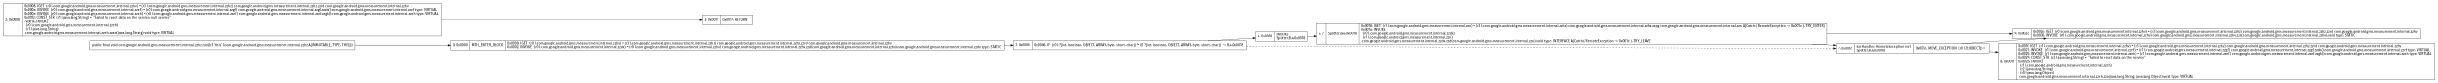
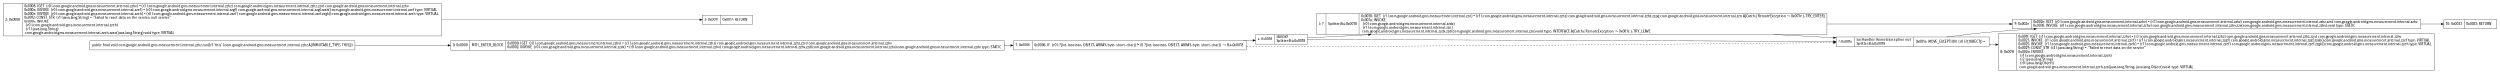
  digraph {
    fontname="Fira Sans"
    rankdir=LR
    node [fontname="Fira Sans" shape=record]
    edge [fontname="Fira Sans"]
    n1 [label="{0\:\ 0x0000|MTH_ENTER_BLOCK\l|0x0000: IGET  (r0 I:com.google.android.gms.measurement.internal.zzhv) = (r3 I:com.google.android.gms.measurement.internal.zzhz) com.google.android.gms.measurement.internal.zzhz.zzrd com.google.android.gms.measurement.internal.zzhv \l0x0002: INVOKE  (r0 I:com.google.android.gms.measurement.internal.zzdx) = (r0 I:com.google.android.gms.measurement.internal.zzhv) com.google.android.gms.measurement.internal.zzhv.zzd(com.google.android.gms.measurement.internal.zzhv):com.google.android.gms.measurement.internal.zzdx type: STATIC \l}"]
    n2 [label="{1\:\ 0x0006|0x0006: IF  (r0 I:?[int, boolean, OBJECT, ARRAY, byte, short, char]) != (0 ?[int, boolean, OBJECT, ARRAY, byte, short, char])  \-\> B:4:0x0018 \l}"]
    n3 [label="{4\:\ 0x0018|INVOKE\lSplitter:B:4:0x0018\l}"]
    n4 [label="{7\:\ 0x001e|ExcHandler: RemoteException null\lSplitter:B:4:0x0018\l|0x001e: MOVE_EXCEPTION  (r0 I:?[OBJECT]) =  \l}"]
-   n5 [label="{2\:\ 0x0008|0x0008: IGET  (r0 I:com.google.android.gms.measurement.internal.zzhv) = (r3 I:com.google.android.gms.measurement.internal.zzhz) com.google.android.gms.measurement.internal.zzhz.zzrd com.google.android.gms.measurement.internal.zzhv \l0x000a: INVOKE  (r0 I:com.google.android.gms.measurement.internal.zzef) = (r0 I:com.google.android.gms.measurement.internal.zzgf) com.google.android.gms.measurement.internal.zzgf.zzab():com.google.android.gms.measurement.internal.zzef type: VIRTUAL \l0x000e: INVOKE  (r0 I:com.google.android.gms.measurement.internal.zzeh) = (r0 I:com.google.android.gms.measurement.internal.zzef) com.google.android.gms.measurement.internal.zzef.zzgk():com.google.android.gms.measurement.internal.zzeh type: VIRTUAL \l0x0012: CONST_STR  (r1 I:java.lang.String) =  \"Failed to reset data on the service; null service\" \l7x0014: INVOKE  \l  (r0 I:com.google.android.gms.measurement.internal.zzeh)\l  (r1 I:java.lang.String)\l com.google.android.gms.measurement.internal.zzeh.zzao(java.lang.String):void type: VIRTUAL \l}"]
+   n5 [label="{2\:\ 0x0008|0x0008: IGET  (r0 I:com.google.android.gms.measurement.internal.zzhv) = (r3 I:com.google.android.gms.measurement.internal.zzhz) com.google.android.gms.measurement.internal.zzhz.zzrd com.google.android.gms.measurement.internal.zzhv \l0x000a: INVOKE  (r0 I:com.google.android.gms.measurement.internal.zzef) = (r0 I:com.google.android.gms.measurement.internal.zzgf) com.google.android.gms.measurement.internal.zzgf.zzab():com.google.android.gms.measurement.internal.zzef type: VIRTUAL \l0x000e: INVOKE  (r0 I:com.google.android.gms.measurement.internal.zzeh) = (r0 I:com.google.android.gms.measurement.internal.zzef) com.google.android.gms.measurement.internal.zzef.zzgk():com.google.android.gms.measurement.internal.zzeh type: VIRTUAL \l0x0012: CONST_STR  (r1 I:java.lang.String) =  \"Failed to reset data on the service; null service\" \l0x0014: INVOKE  \l  (r0 I:com.google.android.gms.measurement.internal.zzeh)\l  (r1 I:java.lang.String)\l com.google.android.gms.measurement.internal.zzeh.zzao(java.lang.String):void type: VIRTUAL \l}"]
    n6 [label="{3\:\ 0x0017|0x0017: RETURN   \l}"]
    n7 [label="{5\:\ ?|Splitter:B:4:0x0018\l|0x0018: IGET  (r1 I:com.google.android.gms.measurement.internal.zzn) = (r3 I:com.google.android.gms.measurement.internal.zzhz) com.google.android.gms.measurement.internal.zzhz.zzpg com.google.android.gms.measurement.internal.zzn A[Catch:\{ RemoteException \-\> 0x001e \}, TRY_ENTER]\l0x001a: INVOKE  \l  (r0 I:com.google.android.gms.measurement.internal.zzdx)\l  (r1 I:com.google.android.gms.measurement.internal.zzn)\l com.google.android.gms.measurement.internal.zzdx.zzd(com.google.android.gms.measurement.internal.zzn):void type: INTERFACE A[Catch:\{ RemoteException \-\> 0x001e \}, TRY_LEAVE]\l}"]
    n8 [label="{9\:\ 0x002e|0x002e: IGET  (r0 I:com.google.android.gms.measurement.internal.zzhv) = (r3 I:com.google.android.gms.measurement.internal.zzhz) com.google.android.gms.measurement.internal.zzhz.zzrd com.google.android.gms.measurement.internal.zzhv \l0x0030: INVOKE  (r0 I:com.google.android.gms.measurement.internal.zzhv) com.google.android.gms.measurement.internal.zzhv.zze(com.google.android.gms.measurement.internal.zzhv):void type: STATIC \l}"]
    n9 [label="{8\:\ 0x001f|0x001f: IGET  (r1 I:com.google.android.gms.measurement.internal.zzhv) = (r3 I:com.google.android.gms.measurement.internal.zzhz) com.google.android.gms.measurement.internal.zzhz.zzrd com.google.android.gms.measurement.internal.zzhv \l0x0021: INVOKE  (r1 I:com.google.android.gms.measurement.internal.zzef) = (r1 I:com.google.android.gms.measurement.internal.zzgf) com.google.android.gms.measurement.internal.zzgf.zzab():com.google.android.gms.measurement.internal.zzef type: VIRTUAL \l0x0025: INVOKE  (r1 I:com.google.android.gms.measurement.internal.zzeh) = (r1 I:com.google.android.gms.measurement.internal.zzef) com.google.android.gms.measurement.internal.zzef.zzgk():com.google.android.gms.measurement.internal.zzeh type: VIRTUAL \l0x0029: CONST_STR  (r2 I:java.lang.String) =  \"Failed to reset data on the service\" \l0x002b: INVOKE  \l  (r1 I:com.google.android.gms.measurement.internal.zzeh)\l  (r2 I:java.lang.String)\l  (r0 I:java.lang.Object)\l com.google.android.gms.measurement.internal.zzeh.zza(java.lang.String, java.lang.Object):void type: VIRTUAL \l}"]
+   n10 [label="{10\:\ 0x0033|0x0033: RETURN   \l}"]
    n11 [label="{public final void com.google.android.gms.measurement.internal.zzhz.run((r3 'this' I:com.google.android.gms.measurement.internal.zzhz A[IMMUTABLE_TYPE, THIS])) }"]
    n1 -> n2
    n2 -> n3
    n2 -> n4 [style=dashed]
+   n3 -> n4
    n3 -> n7
    n4 -> n8
    n4 -> n9
    n5 -> n6
    n7 -> n4
    n7 -> n8
+   n8 -> n10
    n11 -> n1
  }
